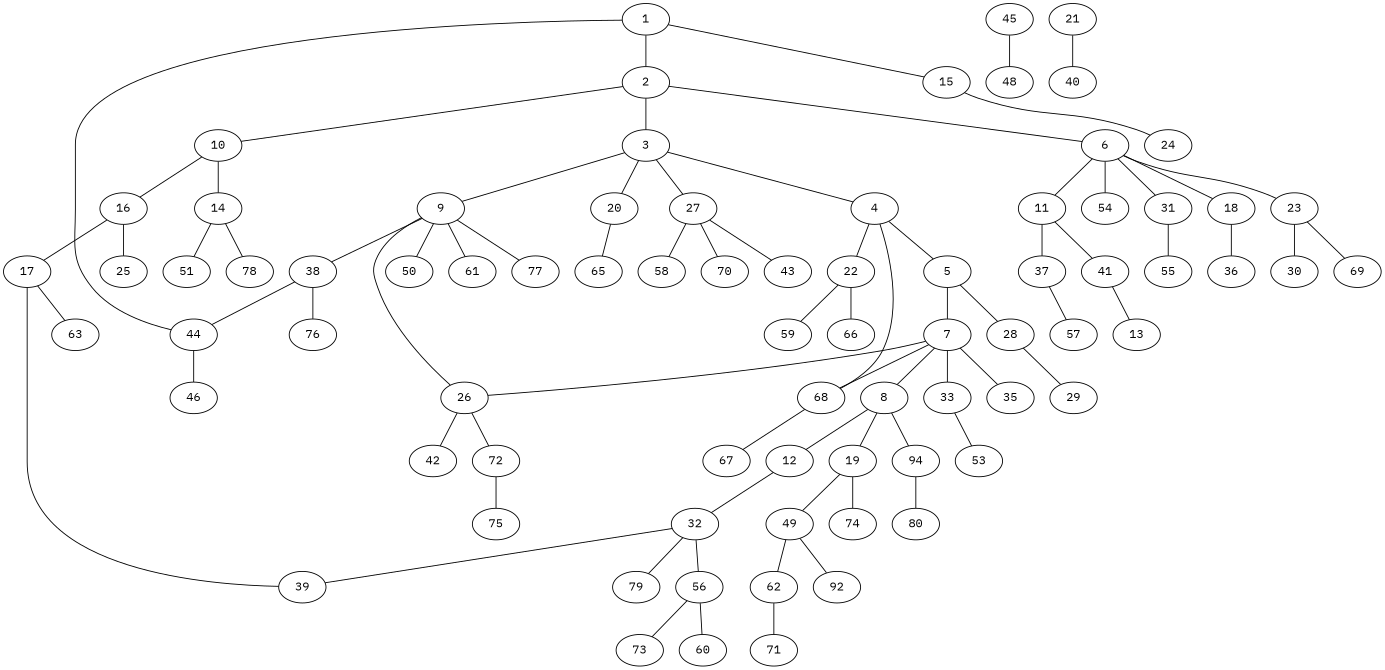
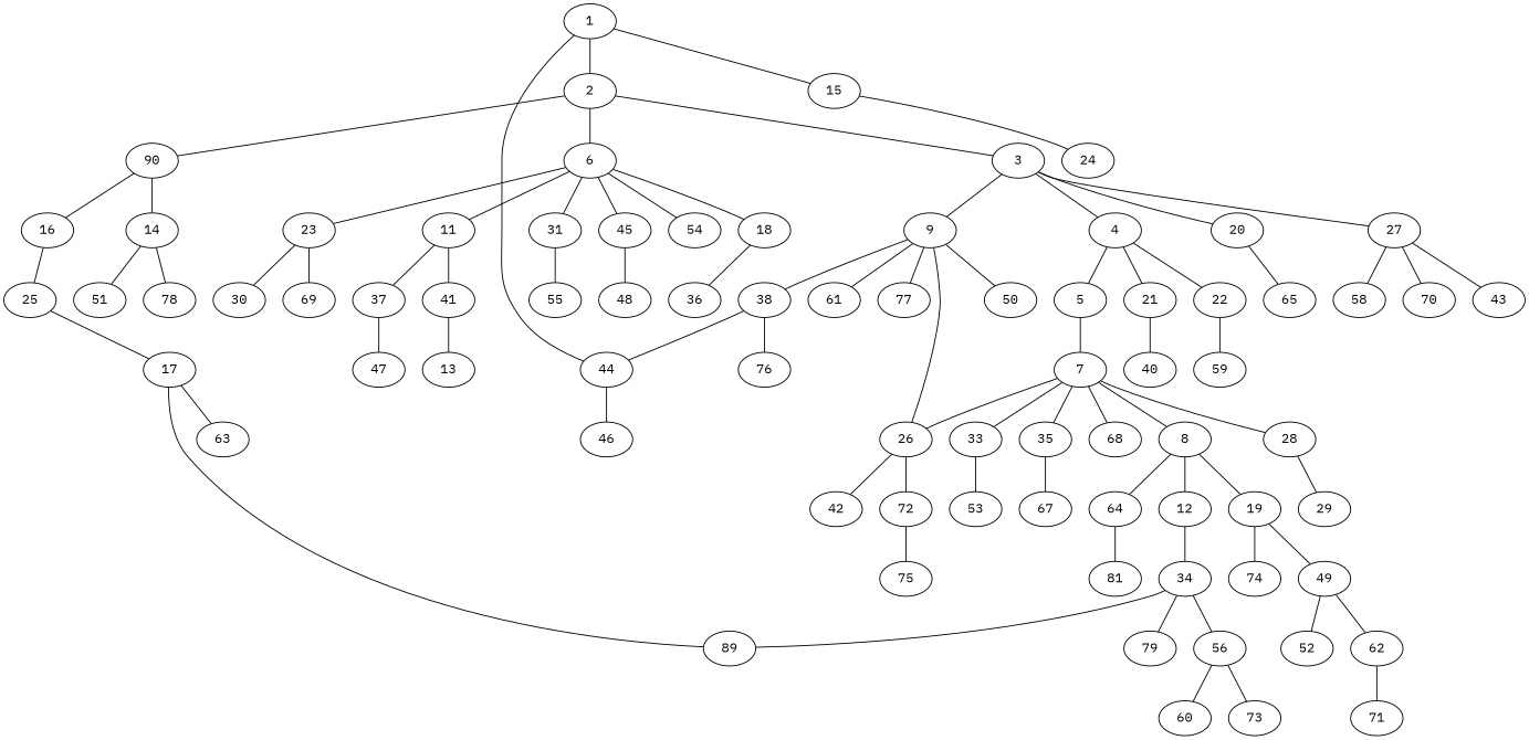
  graph {
    fontname="IBM Plex Mono"
    node [fontname="IBM Plex Mono"]
    edge [fontname="IBM Plex Mono"]
    1
    2
    15
    44
    3
    6
-   10
+   10 [label=90]
    24
    46
    4
    9
    20
    27
    11
    18
    23
    31
    45
    54
    14
    16
    5
    21
    22
    26
    38
    50
    61
    77
    65
    43
    58
    70
    37
    41
    36
    30
    69
    55
    48
    51
    78
    17
    25
    7
    40
    59
-   66
    42
    72
    76
    8
    28
    33
    35
    68
    12
    19
-   64 [label=94]
+   64
    29
    53
    67
-   57
+   57 [label=47]
    13
-   32
+   32 [label=34]
    49
    74
-   80
+   80 [label=81]
    75
-   39
+   39 [label=89]
    56
    79
-   52 [label=92]
+   52
    62
    63
    60
    73
    71
    1 -- 2
    1 -- 15
    1 -- 44
    2 -- 3
    2 -- 6
    2 -- 10
    15 -- 24
    44 -- 46
    3 -- 4
    3 -- 9
    3 -- 20
    3 -- 27
    6 -- 11
    6 -- 18
    6 -- 23
    6 -- 31
+   6 -- 45
    6 -- 54
    10 -- 14
    10 -- 16
    4 -- 5
-   4 -- 68
+   4 -- 21
    4 -- 22
    9 -- 26
    9 -- 38
    9 -- 50
    9 -- 61
    9 -- 77
    20 -- 65
    27 -- 43
    27 -- 58
    27 -- 70
    11 -- 37
    11 -- 41
    18 -- 36
    23 -- 30
    23 -- 69
    31 -- 55
    45 -- 48
    14 -- 51
    14 -- 78
-   16 -- 17
+   25 -- 17
    16 -- 25
    5 -- 7
    21 -- 40
    22 -- 59
-   22 -- 66
    26 -- 42
    26 -- 72
    38 -- 44
    38 -- 76
    37 -- 57
    41 -- 13
    17 -- 39
    17 -- 63
    7 -- 26
    7 -- 8
-   5 -- 28
+   7 -- 28
    7 -- 33
    7 -- 35
    7 -- 68
    72 -- 75
    8 -- 12
    8 -- 19
    8 -- 64
    28 -- 29
    33 -- 53
-   68 -- 67
+   35 -- 67
    12 -- 32
    19 -- 49
    19 -- 74
    64 -- 80
    32 -- 39
    32 -- 56
    32 -- 79
    49 -- 52
    49 -- 62
    56 -- 60
    56 -- 73
    62 -- 71
  }
